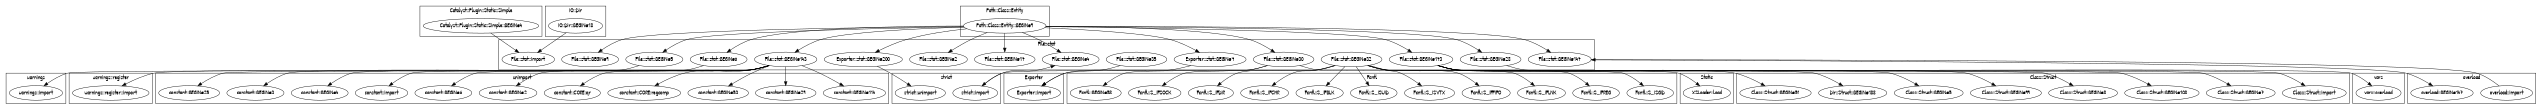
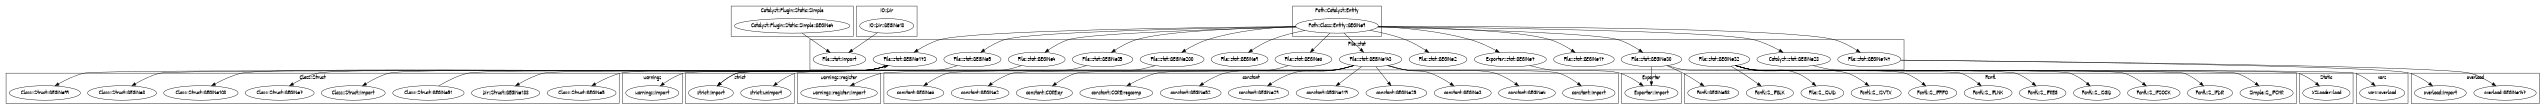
  digraph {
    fontname="Patrick Hand"
    node [fontname="Patrick Hand"]
    edge [fontname="Patrick Hand"]
-   "Fcntl::S_IFCHR"
+   "Fcntl::S_IFCHR" [label="Simple::S_IFCHR"]
    "Fcntl::S_IFDIR"
    "Fcntl::S_IFSOCK"
    "Fcntl::S_ISGID"
    "Fcntl::S_IFREG"
    "Fcntl::BEGIN@58"
    "Fcntl::S_IFLNK"
    "Fcntl::S_IFFIFO"
    "Fcntl::S_ISVTX"
-   "Fcntl::S_ISUID"
+   "Fcntl::S_ISUID" [label="File::S_ISUID"]
    "Fcntl::S_IFBLK"
    "Catalyst::Plugin::Static::Simple::BEGIN@4"
    "Class::Struct::BEGIN@5"
    n14 [label="Dir::Struct::BEGIN@188"]
    n15 [label="Class::Struct::BEGIN@51"]
    "Class::Struct::import"
    "Class::Struct::BEGIN@7"
    "Class::Struct::BEGIN@108"
    "Class::Struct::BEGIN@8"
    "Class::Struct::BEGIN@99"
    "constant::import"
    "constant::BEGIN@4"
    "constant::BEGIN@3"
    "constant::BEGIN@25"
-   "constant::BEGIN@114"
+   "constant::BEGIN@114" [label="constant::BEGIN@119"]
    "constant::BEGIN@29"
-   "constant::BEGIN@52" [label="constant::BEGIN@53"]
+   "constant::BEGIN@52"
    "constant::CORE:regcomp"
    "constant::CORE:qr"
    "constant::BEGIN@2"
    "constant::BEGIN@6"
    "IO::Dir::BEGIN@18"
    "Path::Class::Entity::BEGIN@9"
    "warnings::import"
    "XSLoader::load"
    "warnings::register::import"
    "File::stat::BEGIN@5"
    "File::stat::BEGIN@4"
    "File::stat::BEGIN@9"
    "File::stat::BEGIN@6"
    "File::stat::BEGIN@143"
    "File::stat::BEGIN@35"
    n43 [label="Exporter::stat::BEGIN@7"]
    "File::stat::BEGIN@30"
    "File::stat::BEGIN@32"
    "File::stat::BEGIN@173"
-   "File::stat::BEGIN@28"
+   "File::stat::BEGIN@28" [label="Catalyst::stat::BEGIN@28"]
    "File::stat::BEGIN@147"
-   "File::stat::BEGIN@200" [label="Exporter::stat::BEGIN@200"]
+   "File::stat::BEGIN@200"
    "File::stat::BEGIN@17"
    "File::stat::BEGIN@2"
    "File::stat::import"
    "Exporter::import"
    "overload::BEGIN@147"
    "overload::import"
    n56 [label="vars::overload"]
    "strict::unimport"
    "strict::import"
    subgraph cluster_1 {
      label=Fcntl
      "Fcntl::S_IFCHR"
      "Fcntl::S_IFDIR"
      "Fcntl::S_IFSOCK"
      "Fcntl::S_ISGID"
      "Fcntl::S_IFREG"
      "Fcntl::BEGIN@58"
      "Fcntl::S_IFLNK"
      "Fcntl::S_IFFIFO"
      "Fcntl::S_ISVTX"
      "Fcntl::S_ISUID"
      "Fcntl::S_IFBLK"
    }
    subgraph cluster_2 {
      label="Catalyst::Plugin::Static::Simple"
      "Catalyst::Plugin::Static::Simple::BEGIN@4"
    }
    subgraph cluster_3 {
      label="Class::Struct"
      "Class::Struct::BEGIN@5"
      n14
      n15
      "Class::Struct::import"
      "Class::Struct::BEGIN@7"
      "Class::Struct::BEGIN@108"
      "Class::Struct::BEGIN@8"
      "Class::Struct::BEGIN@99"
    }
    subgraph cluster_4 {
-     label=unimport
+     label=constant
      "constant::import"
      "constant::BEGIN@4"
      "constant::BEGIN@3"
      "constant::BEGIN@25"
      "constant::BEGIN@114"
      "constant::BEGIN@29"
      "constant::BEGIN@52"
      "constant::CORE:regcomp"
      "constant::CORE:qr"
      "constant::BEGIN@2"
      "constant::BEGIN@6"
    }
    subgraph cluster_5 {
      label="IO::Dir"
      "IO::Dir::BEGIN@18"
    }
    subgraph cluster_6 {
-     label="Path::Class::Entity"
+     label="Path::Catalyst::Entity"
      "Path::Class::Entity::BEGIN@9"
    }
    subgraph cluster_7 {
      label=warnings
      "warnings::import"
    }
    subgraph cluster_8 {
      label=Static
      "XSLoader::load"
    }
    subgraph cluster_9 {
      label="warnings::register"
      "warnings::register::import"
    }
    subgraph cluster_10 {
      label="File::stat"
      "File::stat::BEGIN@5"
      "File::stat::BEGIN@4"
      "File::stat::BEGIN@9"
      "File::stat::BEGIN@6"
      "File::stat::BEGIN@143"
      "File::stat::BEGIN@35"
      n43
      "File::stat::BEGIN@30"
      "File::stat::BEGIN@32"
      "File::stat::BEGIN@173"
      "File::stat::BEGIN@28"
      "File::stat::BEGIN@147"
      "File::stat::BEGIN@200"
      "File::stat::BEGIN@17"
      "File::stat::BEGIN@2"
      "File::stat::import"
    }
    subgraph cluster_11 {
      label=Exporter
      "Exporter::import"
    }
    subgraph cluster_12 {
      label=overload
      "overload::BEGIN@147"
      "overload::import"
    }
    subgraph cluster_13 {
      label=vars
      n56
    }
    subgraph cluster_14 {
      label="strict"
      "strict::unimport"
      "strict::import"
    }
    "Catalyst::Plugin::Static::Simple::BEGIN@4" -> "File::stat::import"
    "IO::Dir::BEGIN@18" -> "File::stat::import"
    "Path::Class::Entity::BEGIN@9" -> "File::stat::BEGIN@5"
    "Path::Class::Entity::BEGIN@9" -> "File::stat::BEGIN@4"
    "Path::Class::Entity::BEGIN@9" -> "File::stat::BEGIN@9"
    "Path::Class::Entity::BEGIN@9" -> "File::stat::BEGIN@6"
    "Path::Class::Entity::BEGIN@9" -> "File::stat::BEGIN@143"
+   "Path::Class::Entity::BEGIN@9" -> "File::stat::BEGIN@35"
    "Path::Class::Entity::BEGIN@9" -> n43
    "Path::Class::Entity::BEGIN@9" -> "File::stat::BEGIN@30"
    "Path::Class::Entity::BEGIN@9" -> "File::stat::BEGIN@173"
    "Path::Class::Entity::BEGIN@9" -> "File::stat::BEGIN@28"
    "Path::Class::Entity::BEGIN@9" -> "File::stat::BEGIN@147"
    "Path::Class::Entity::BEGIN@9" -> "File::stat::BEGIN@200"
    "Path::Class::Entity::BEGIN@9" -> "File::stat::BEGIN@17"
    "Path::Class::Entity::BEGIN@9" -> "File::stat::BEGIN@2"
    "File::stat::BEGIN@5" -> "warnings::import"
-   "strict::import" -> "File::stat::BEGIN@4"
+   "File::stat::BEGIN@4" -> "strict::import"
    "File::stat::BEGIN@6" -> "warnings::register::import"
    "File::stat::BEGIN@143" -> "constant::import"
    "File::stat::BEGIN@143" -> "constant::BEGIN@4"
    "File::stat::BEGIN@143" -> "constant::BEGIN@3"
    "File::stat::BEGIN@143" -> "constant::BEGIN@25"
    "File::stat::BEGIN@143" -> "constant::BEGIN@114"
    "File::stat::BEGIN@143" -> "constant::BEGIN@29"
    "File::stat::BEGIN@143" -> "constant::BEGIN@52"
    "File::stat::BEGIN@143" -> "constant::CORE:regcomp"
    "File::stat::BEGIN@143" -> "constant::CORE:qr"
    "File::stat::BEGIN@143" -> "constant::BEGIN@2"
    "File::stat::BEGIN@143" -> "constant::BEGIN@6"
    "File::stat::BEGIN@35" -> "strict::import"
    n43 -> "Exporter::import"
    "File::stat::BEGIN@30" -> "Fcntl::BEGIN@58"
    "File::stat::BEGIN@30" -> "XSLoader::load"
    "File::stat::BEGIN@30" -> "Exporter::import"
    "File::stat::BEGIN@32" -> "Fcntl::S_IFCHR"
    "File::stat::BEGIN@32" -> "Fcntl::S_IFDIR"
    "File::stat::BEGIN@32" -> "Fcntl::S_IFSOCK"
    "File::stat::BEGIN@32" -> "Fcntl::S_ISGID"
    "File::stat::BEGIN@32" -> "Fcntl::S_IFREG"
    "File::stat::BEGIN@32" -> "Fcntl::S_IFLNK"
    "File::stat::BEGIN@32" -> "Fcntl::S_IFFIFO"
    "File::stat::BEGIN@32" -> "Fcntl::S_ISVTX"
    "File::stat::BEGIN@32" -> "Fcntl::S_ISUID"
    "File::stat::BEGIN@32" -> "Fcntl::S_IFBLK"
    "File::stat::BEGIN@173" -> "Class::Struct::BEGIN@5"
    "File::stat::BEGIN@173" -> n14
-   "File::stat::BEGIN@173" -> n15
+   n15 -> "File::stat::BEGIN@173"
    "File::stat::BEGIN@173" -> "Class::Struct::import"
    "File::stat::BEGIN@173" -> "Class::Struct::BEGIN@7"
    "File::stat::BEGIN@173" -> "Class::Struct::BEGIN@108"
    "File::stat::BEGIN@173" -> "Class::Struct::BEGIN@8"
    "File::stat::BEGIN@173" -> "Class::Struct::BEGIN@99"
    "File::stat::BEGIN@28" -> n56
    "File::stat::BEGIN@147" -> "overload::BEGIN@147"
-   "overload::import" -> "File::stat::BEGIN@147"
+   "File::stat::BEGIN@147" -> "overload::import"
    "File::stat::BEGIN@200" -> "strict::unimport"
  }
